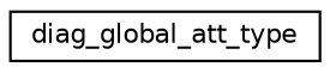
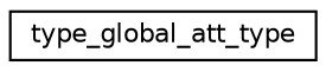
  digraph {
    rankdir=LR
-   n1 [color=black fillcolor=white fontname=Helvetica fontsize=10 height=0.2 label=diag_global_att_type shape=record style=filled width=0.4]
+   n1 [color=black fillcolor=white fontname=Helvetica fontsize=10 height=0.2 label=type_global_att_type shape=record style=filled width=0.4]
  }
